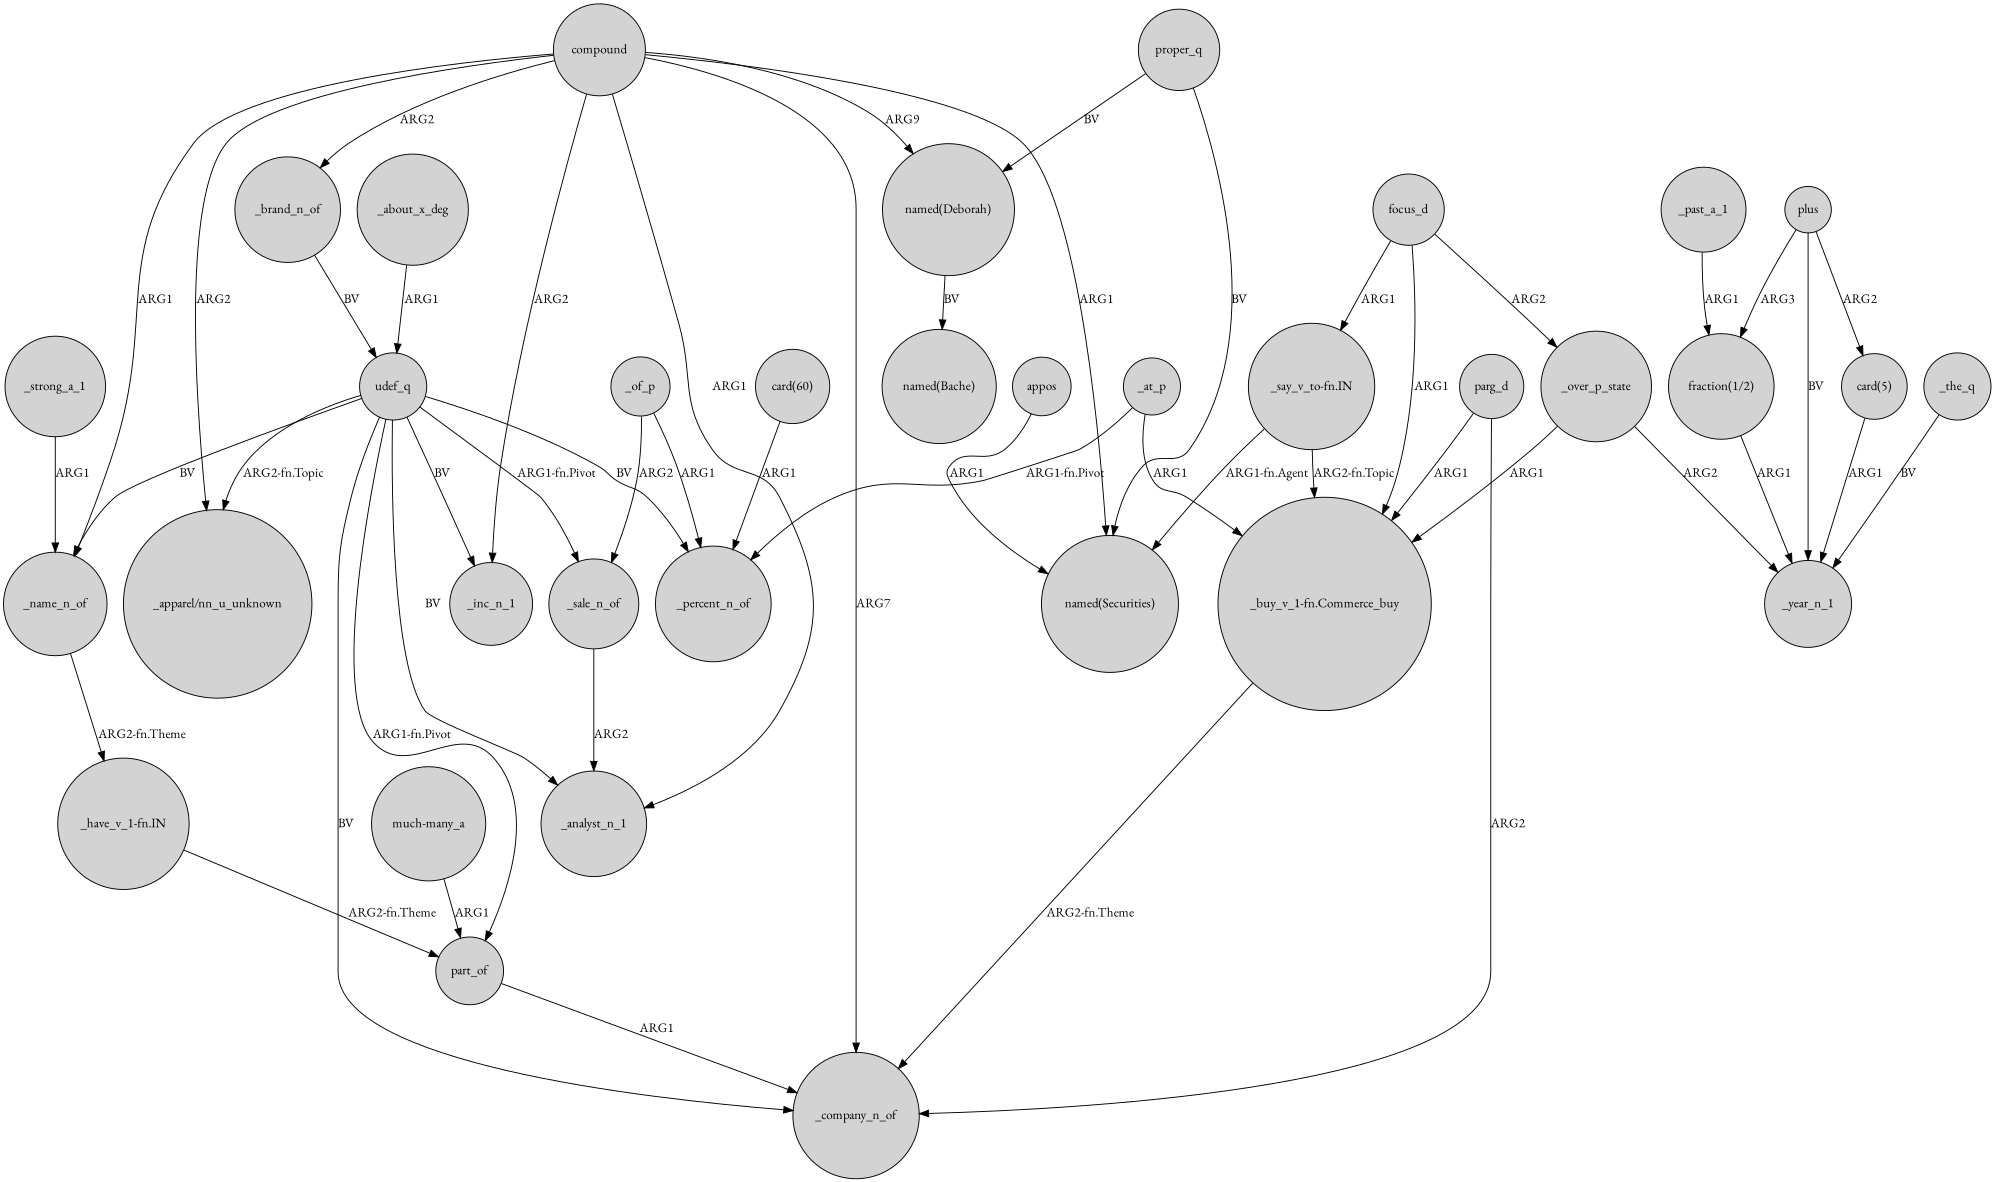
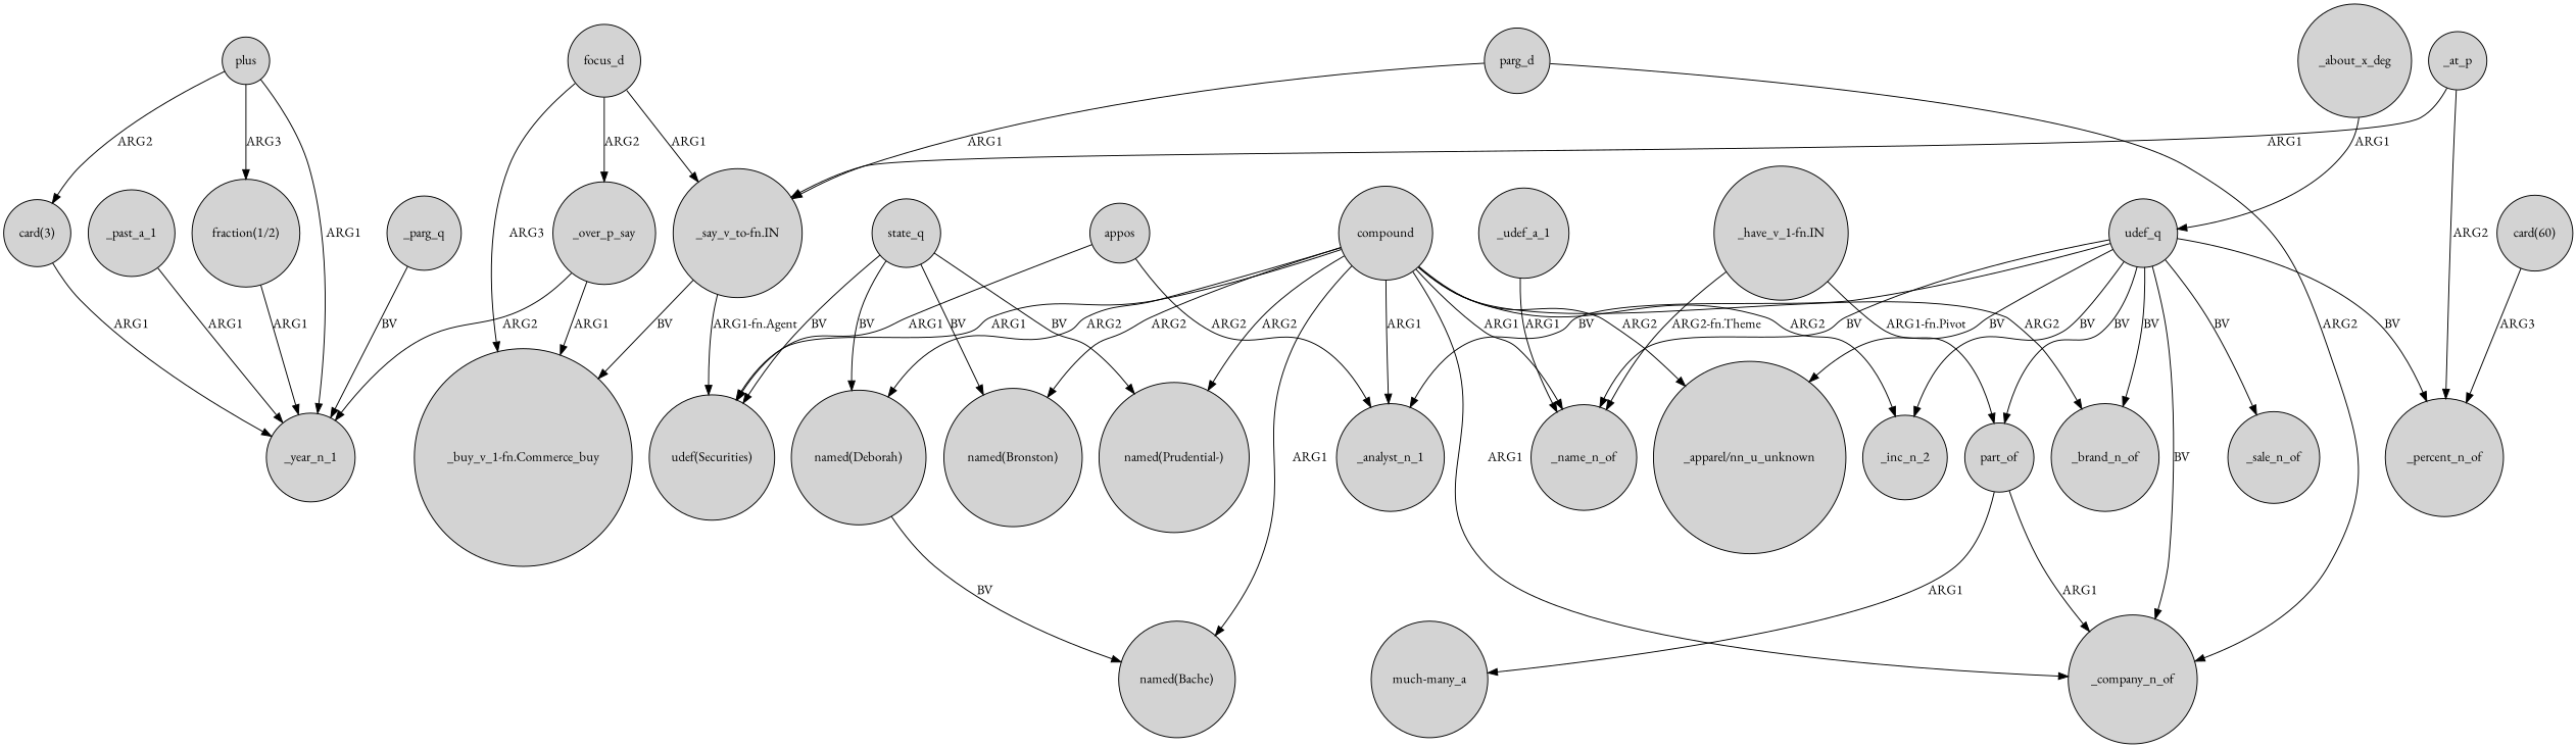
  digraph {
    fontname="EB Garamond"
    node [fontname="EB Garamond" shape=circle style=filled]
    edge [fontname="EB Garamond"]
-   _strong_a_1
+   _strong_a_1 [label=_udef_a_1]
    _name_n_of
    udef_q
    part_of
-   _inc_n_1
+   _inc_n_1 [label=_inc_n_2]
    _percent_n_of
    "_apparel/nn_u_unknown"
    _brand_n_of
    _company_n_of
    _sale_n_of
    _analyst_n_1
    "_say_v_to-fn.IN"
    "_buy_v_1-fn.Commerce_buy"
-   "named(Securities)"
+   "named(Securities)" [label="udef(Securities)"]
    _at_p
    "card(60)"
    focus_d
-   _over_p_state
+   _over_p_state [label=_over_p_say]
    _year_n_1
    compound
+   "named(Prudential-)"
+   "named(Bronston)"
    "named(Bache)"
    "named(Deborah)"
    "much-many_a"
    "_have_v_1-fn.IN"
-   proper_q
+   proper_q [label=state_q]
    _about_x_deg
-   _of_p
    _past_a_1
    parg_d
    appos
-   "card(3)" [label="card(5)"]
+   "card(3)"
    plus
    "fraction(1/2)"
-   _the_q
+   _the_q [label=_parg_q]
    _strong_a_1 -> _name_n_of [label=ARG1]
    udef_q -> _name_n_of [label=BV]
-   udef_q -> part_of [label="ARG1-fn.Pivot"]
+   udef_q -> part_of [label=BV]
    udef_q -> _inc_n_1 [label=BV]
    udef_q -> _percent_n_of [label=BV]
-   udef_q -> "_apparel/nn_u_unknown" [label="ARG2-fn.Topic"]
-   _brand_n_of -> udef_q [label=BV]
+   udef_q -> "_apparel/nn_u_unknown" [label=BV]
+   udef_q -> _brand_n_of [label=BV]
    udef_q -> _company_n_of [label=BV]
-   udef_q -> _sale_n_of [label="ARG1-fn.Pivot"]
+   udef_q -> _sale_n_of [label=BV]
    udef_q -> _analyst_n_1 [label=BV]
    part_of -> _company_n_of [label=ARG1]
-   "_say_v_to-fn.IN" -> "_buy_v_1-fn.Commerce_buy" [label="ARG2-fn.Topic"]
+   "_say_v_to-fn.IN" -> "_buy_v_1-fn.Commerce_buy" [label=BV]
    "_say_v_to-fn.IN" -> "named(Securities)" [label="ARG1-fn.Agent"]
-   "_buy_v_1-fn.Commerce_buy" -> _company_n_of [label="ARG2-fn.Theme"]
-   _at_p -> _percent_n_of [label="ARG1-fn.Pivot"]
-   _at_p -> "_buy_v_1-fn.Commerce_buy" [label=ARG1]
-   "card(60)" -> _percent_n_of [label=ARG1]
+   _at_p -> _percent_n_of [label=ARG2]
+   _at_p -> "_say_v_to-fn.IN" [label=ARG1]
+   "card(60)" -> _percent_n_of [label=ARG3]
    focus_d -> "_say_v_to-fn.IN" [label=ARG1]
-   focus_d -> "_buy_v_1-fn.Commerce_buy" [label=ARG1]
+   focus_d -> "_buy_v_1-fn.Commerce_buy" [label=ARG3]
    focus_d -> _over_p_state [label=ARG2]
    _over_p_state -> "_buy_v_1-fn.Commerce_buy" [label=ARG1]
    _over_p_state -> _year_n_1 [label=ARG2]
    compound -> _name_n_of [label=ARG1]
    compound -> _inc_n_1 [label=ARG2]
    compound -> "_apparel/nn_u_unknown" [label=ARG2]
    compound -> _brand_n_of [label=ARG2]
-   compound -> _company_n_of [label=ARG7]
+   compound -> _company_n_of [label=ARG1]
    compound -> _analyst_n_1 [label=ARG1]
    compound -> "named(Securities)" [label=ARG1]
-   compound -> "named(Deborah)" [label=ARG9]
+   compound -> "named(Prudential-)" [label=ARG2]
+   compound -> "named(Bronston)" [label=ARG2]
+   compound -> "named(Bache)" [label=ARG1]
+   compound -> "named(Deborah)" [label=ARG2]
    "named(Deborah)" -> "named(Bache)" [label=BV]
-   "much-many_a" -> part_of [label=ARG1]
-   _name_n_of -> "_have_v_1-fn.IN" [label="ARG2-fn.Theme"]
-   "_have_v_1-fn.IN" -> part_of [label="ARG2-fn.Theme"]
+   part_of -> "much-many_a" [label=ARG1]
+   "_have_v_1-fn.IN" -> _name_n_of [label="ARG2-fn.Theme"]
+   "_have_v_1-fn.IN" -> part_of [label="ARG1-fn.Pivot"]
    proper_q -> "named(Securities)" [label=BV]
+   proper_q -> "named(Prudential-)" [label=BV]
+   proper_q -> "named(Bronston)" [label=BV]
    proper_q -> "named(Deborah)" [label=BV]
    _about_x_deg -> udef_q [label=ARG1]
-   _of_p -> _percent_n_of [label=ARG1]
-   _of_p -> _sale_n_of [label=ARG2]
-   _past_a_1 -> "fraction(1/2)" [label=ARG1]
+   _past_a_1 -> _year_n_1 [label=ARG1]
    parg_d -> _company_n_of [label=ARG2]
-   parg_d -> "_buy_v_1-fn.Commerce_buy" [label=ARG1]
-   _sale_n_of -> _analyst_n_1 [label=ARG2]
+   parg_d -> "_say_v_to-fn.IN" [label=ARG1]
+   appos -> _analyst_n_1 [label=ARG2]
    appos -> "named(Securities)" [label=ARG1]
    "card(3)" -> _year_n_1 [label=ARG1]
-   plus -> _year_n_1 [label=BV]
+   plus -> _year_n_1 [label=ARG1]
    plus -> "card(3)" [label=ARG2]
    plus -> "fraction(1/2)" [label=ARG3]
    "fraction(1/2)" -> _year_n_1 [label=ARG1]
    _the_q -> _year_n_1 [label=BV]
  }
